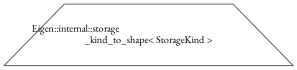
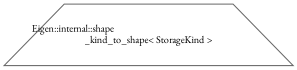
  digraph {
    rankdir=LR
    fontname="EB Garamond"
-   n1 [color=grey40 fillcolor=white fontname="EB Garamond" fontsize=10 height=0.2 label="Eigen::internal::storage\l_kind_to_shape\< StorageKind \>" shape=trapezium style=filled width=0.4]
+   n1 [color=grey40 fillcolor=white fontname="EB Garamond" fontsize=10 height=0.2 label="Eigen::internal::shape\l_kind_to_shape\< StorageKind \>" shape=trapezium style=filled width=0.4]
  }
